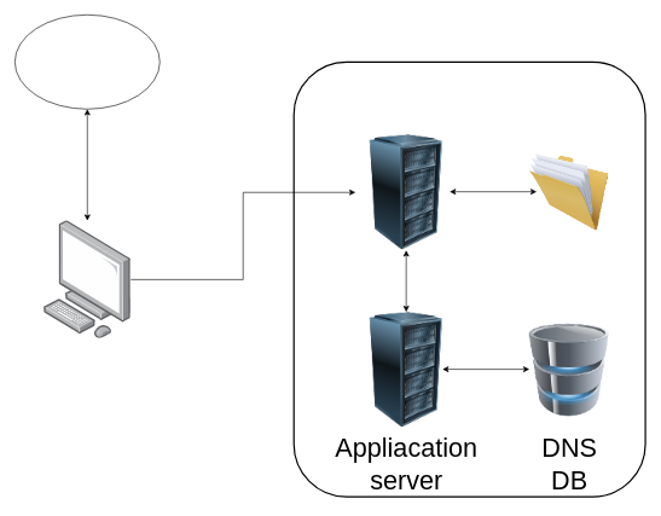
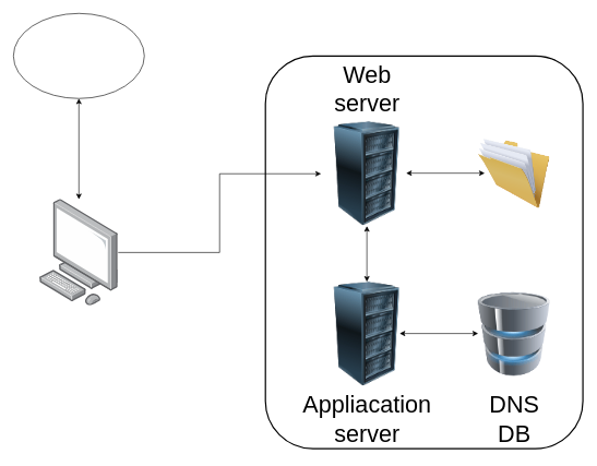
  <mxCell id="0" />
  <mxCell id="1" parent="0" />
  <mxCell id="2" style="edgeStyle=orthogonalEdgeStyle;rounded=0;orthogonalLoop=1;jettySize=auto;html=1;entryX=0;entryY=0.5;entryDx=0;entryDy=0;" parent="1" source="3" target="4" edge="1"><mxGeometry relative="1" as="geometry" /></mxCell>
  <mxCell id="3" value="" style="image;points=[];aspect=fixed;html=1;align=center;shadow=0;dashed=0;image=img/lib/allied_telesis/computer_and_terminals/Personal_Computer.svg;" parent="1" vertex="1"><mxGeometry x="60" y="304" width="120" height="162.63" as="geometry" /></mxCell>
  <mxCell id="4" value="" style="image;html=1;image=img/lib/clip_art/computers/Server_Rack_128x128.png" parent="1" vertex="1"><mxGeometry x="490" y="185" width="140" height="160" as="geometry" /></mxCell>
  <mxCell id="5" value="" style="image;html=1;image=img/lib/clip_art/computers/Server_Rack_128x128.png" parent="1" vertex="1"><mxGeometry x="490" y="430" width="140" height="160" as="geometry" /></mxCell>
  <mxCell id="6" value="" style="rounded=1;whiteSpace=wrap;html=1;fillColor=none;strokeColor=#000000;strokeWidth=2;" parent="1" vertex="1"><mxGeometry x="405" y="85" width="485" height="600" as="geometry" /></mxCell>
  <mxCell id="7" value="" style="ellipse;whiteSpace=wrap;html=1;" parent="1" vertex="1"><mxGeometry x="20" y="20" width="200" height="130" as="geometry" /></mxCell>
+ <mxCell id="8" value="&lt;font style=&quot;&quot;&gt;&lt;font style=&quot;font-size: 36px;&quot;&gt;Web&lt;br&gt;server&lt;/font&gt;&lt;br&gt;&lt;/font&gt;" style="text;html=1;align=center;verticalAlign=middle;resizable=0;points=[];autosize=1;strokeColor=none;fillColor=none;" parent="1" vertex="1"><mxGeometry x="500" y="85" width="120" height="100" as="geometry" /></mxCell>
  <mxCell id="9" value="&lt;font style=&quot;&quot;&gt;&lt;font style=&quot;font-size: 36px;&quot;&gt;Appliacation&lt;br&gt;server&lt;/font&gt;&lt;br&gt;&lt;/font&gt;" style="text;html=1;align=center;verticalAlign=middle;resizable=0;points=[];autosize=1;strokeColor=none;fillColor=none;" parent="1" vertex="1"><mxGeometry x="450" y="590" width="220" height="100" as="geometry" /></mxCell>
  <mxCell id="10" value="" style="endArrow=classic;startArrow=classic;html=1;rounded=0;" parent="1" target="4" edge="1"><mxGeometry width="50" height="50" relative="1" as="geometry"><mxPoint x="560" y="430" as="sourcePoint" /><mxPoint x="610" y="380" as="targetPoint" /></mxGeometry></mxCell>
  <mxCell id="11" value="" style="endArrow=classic;startArrow=classic;html=1;rounded=0;entryX=0.5;entryY=1;entryDx=0;entryDy=0;" parent="1" source="3" target="7" edge="1"><mxGeometry width="50" height="50" relative="1" as="geometry"><mxPoint x="119.47" y="307.5" as="sourcePoint" /><mxPoint x="119.47" y="222.5" as="targetPoint" /></mxGeometry></mxCell>
  <mxCell id="12" value="" style="image;html=1;image=img/lib/clip_art/computers/Database_128x128.png" parent="1" vertex="1"><mxGeometry x="730" y="423" width="110" height="174" as="geometry" /></mxCell>
  <mxCell id="13" value="&lt;font style=&quot;&quot;&gt;&lt;span style=&quot;font-size: 36px;&quot;&gt;DNS&lt;br&gt;DB&lt;/span&gt;&lt;br&gt;&lt;/font&gt;" style="text;html=1;align=center;verticalAlign=middle;resizable=0;points=[];autosize=1;strokeColor=none;fillColor=none;" parent="1" vertex="1"><mxGeometry x="710" y="590" width="150" height="100" as="geometry" /></mxCell>
  <mxCell id="14" value="" style="endArrow=classic;startArrow=classic;html=1;rounded=0;" parent="1" edge="1"><mxGeometry width="50" height="50" relative="1" as="geometry"><mxPoint x="610" y="509.09" as="sourcePoint" /><mxPoint x="730" y="509.09" as="targetPoint" /></mxGeometry></mxCell>
  <mxCell id="15" value="" style="image;html=1;image=img/lib/clip_art/general/Full_Folder_128x128.png" vertex="1" parent="1"><mxGeometry x="730" y="197.5" width="110" height="135" as="geometry" /></mxCell>
  <mxCell id="16" value="" style="endArrow=classic;startArrow=classic;html=1;rounded=0;" edge="1" parent="1"><mxGeometry width="50" height="50" relative="1" as="geometry"><mxPoint x="620" y="264.09" as="sourcePoint" /><mxPoint x="740" y="264.09" as="targetPoint" /></mxGeometry></mxCell>
